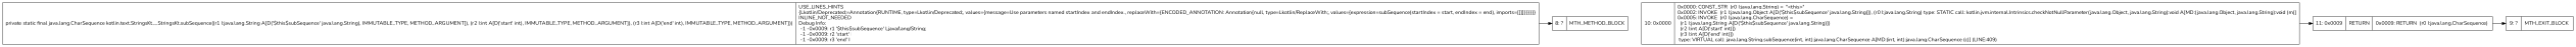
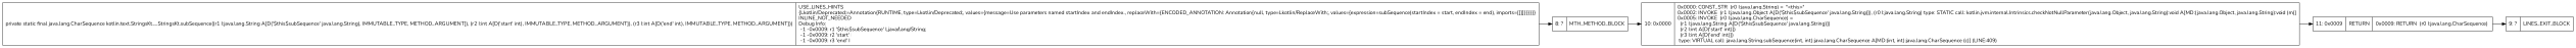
  digraph {
    fontname=Nunito
    rankdir=LR
    node [fontname=Nunito shape=record]
    edge [fontname=Nunito]
    n1 [label="{8\:\ ?|MTH_METHOD_BLOCK\l}"]
    n2 [label="{10\:\ 0x0000|0x0000: CONST_STR  (r0 I:java.lang.String) =  \"\<this\>\" \l0x0002: INVOKE  (r1 I:java.lang.Object A[D('$this$subSequence' java.lang.String)]), (r0 I:java.lang.String) type: STATIC call: kotlin.jvm.internal.Intrinsics.checkNotNullParameter(java.lang.Object, java.lang.String):void A[MD:(java.lang.Object, java.lang.String):void (m)]\l0x0005: INVOKE  (r0 I:java.lang.CharSequence) = \l  (r1 I:java.lang.String A[D('$this$subSequence' java.lang.String)])\l  (r2 I:int A[D('start' int)])\l  (r3 I:int A[D('end' int)])\l type: VIRTUAL call: java.lang.String.subSequence(int, int):java.lang.CharSequence A[MD:(int, int):java.lang.CharSequence (c)] (LINE:409)\l}"]
    n3 [label="{11\:\ 0x0009|RETURN\l|0x0009: RETURN  (r0 I:java.lang.CharSequence) \l}"]
-   n4 [label="{9\:\ ?|MTH_EXIT_BLOCK\l}"]
+   n4 [label="{9\:\ ?|LINES_EXIT_BLOCK\l}"]
    n5 [label="{private static final java.lang.CharSequence kotlin.text.StringsKt__StringsKt.subSequence((r1 I:java.lang.String A[D('$this$subSequence' java.lang.String), IMMUTABLE_TYPE, METHOD_ARGUMENT]), (r2 I:int A[D('start' int), IMMUTABLE_TYPE, METHOD_ARGUMENT]), (r3 I:int A[D('end' int), IMMUTABLE_TYPE, METHOD_ARGUMENT]))  | USE_LINES_HINTS\l\{Lkotlin\/Deprecated;=Annotation\{RUNTIME, type=Lkotlin\/Deprecated;, values=\{message=Use parameters named startIndex and endIndex., replaceWith=\{ENCODED_ANNOTATION: Annotation\{null, type=Lkotlin\/ReplaceWith;, values=\{expression=subSequence(startIndex = start, endIndex = end), imports=[[]]\}\}\}\}\}\}\lINLINE_NOT_NEEDED\lDebug Info:\l  \-1 \-0x0009: r1 '$this$subSequence' Ljava\/lang\/String;\l  \-1 \-0x0009: r2 'start' I\l  \-1 \-0x0009: r3 'end' I\l}"]
+   n1 -> n2
    n2 -> n3
    n3 -> n4
    n5 -> n1
  }
